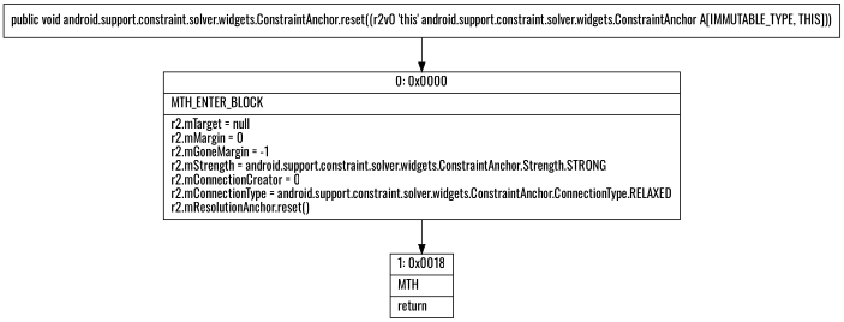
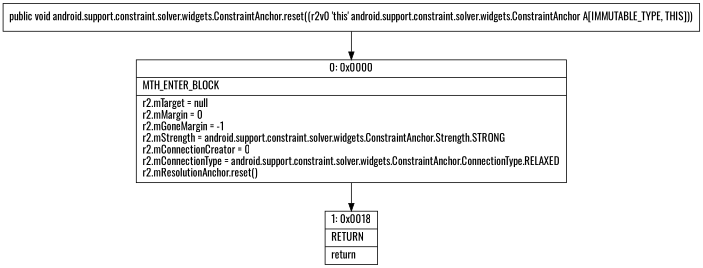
  digraph {
    fontname=Oswald
    node [shape=record fontname=Oswald]
    edge [fontname=Oswald]
    n1 [label="{0\:\ 0x0000|MTH_ENTER_BLOCK\l|r2.mTarget = null\lr2.mMargin = 0\lr2.mGoneMargin = \-1\lr2.mStrength = android.support.constraint.solver.widgets.ConstraintAnchor.Strength.STRONG\lr2.mConnectionCreator = 0\lr2.mConnectionType = android.support.constraint.solver.widgets.ConstraintAnchor.ConnectionType.RELAXED\lr2.mResolutionAnchor.reset()\l}"]
-   n2 [label="{1\:\ 0x0018|MTH\l|return\l}"]
+   n2 [label="{1\:\ 0x0018|RETURN\l|return\l}"]
    n3 [label="{public void android.support.constraint.solver.widgets.ConstraintAnchor.reset((r2v0 'this' android.support.constraint.solver.widgets.ConstraintAnchor A[IMMUTABLE_TYPE, THIS])) }"]
    n1 -> n2
    n3 -> n1
  }
